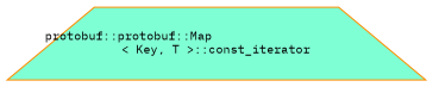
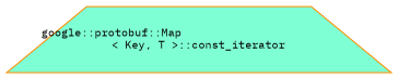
  digraph {
    rankdir=LR
    fontname="IBM Plex Mono"
-   n1 [color=darkorange fillcolor=aquamarine fontname="IBM Plex Mono" fontsize=10 height=0.2 label="protobuf::protobuf::Map\l\< Key, T \>::const_iterator" shape=trapezium style=filled width=0.4]
+   n1 [color=darkorange fillcolor=aquamarine fontname="IBM Plex Mono" fontsize=10 height=0.2 label="google::protobuf::Map\l\< Key, T \>::const_iterator" shape=trapezium style=filled width=0.4]
  }
